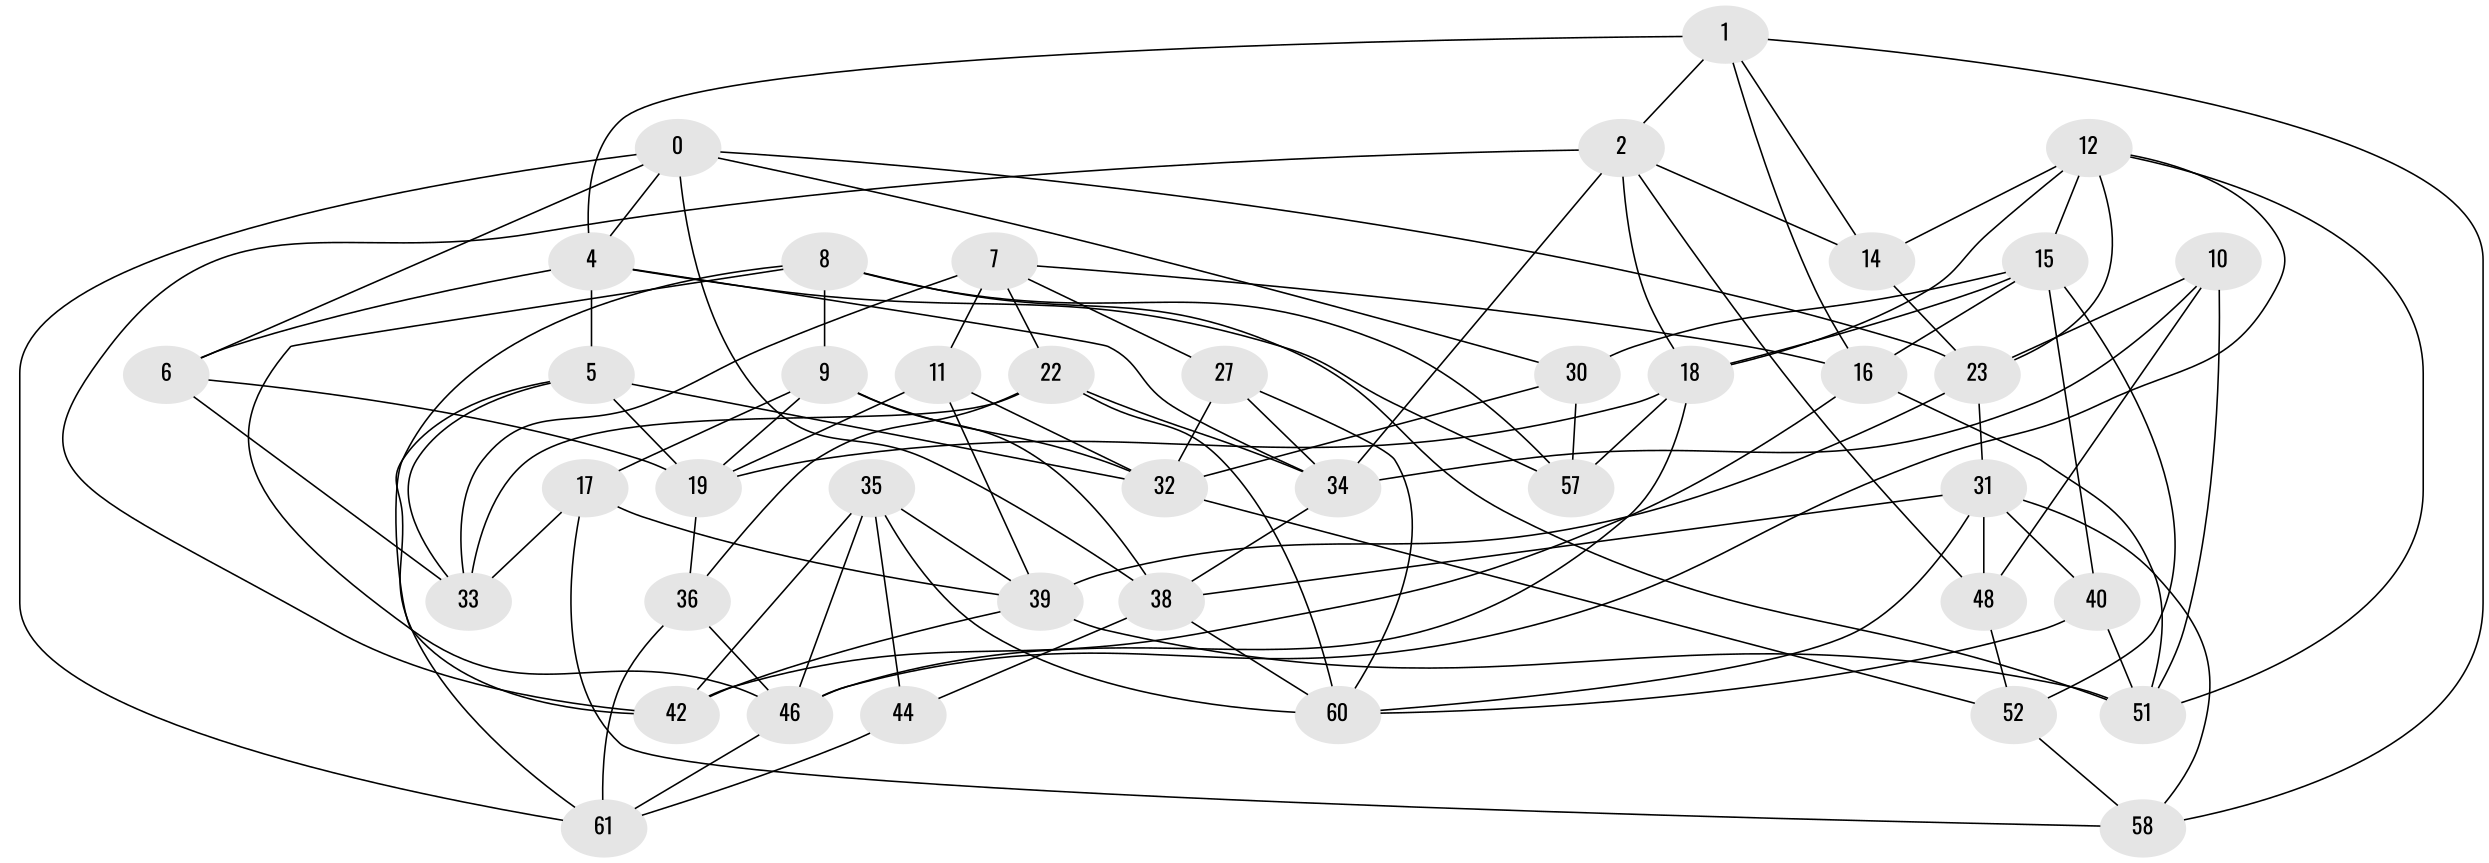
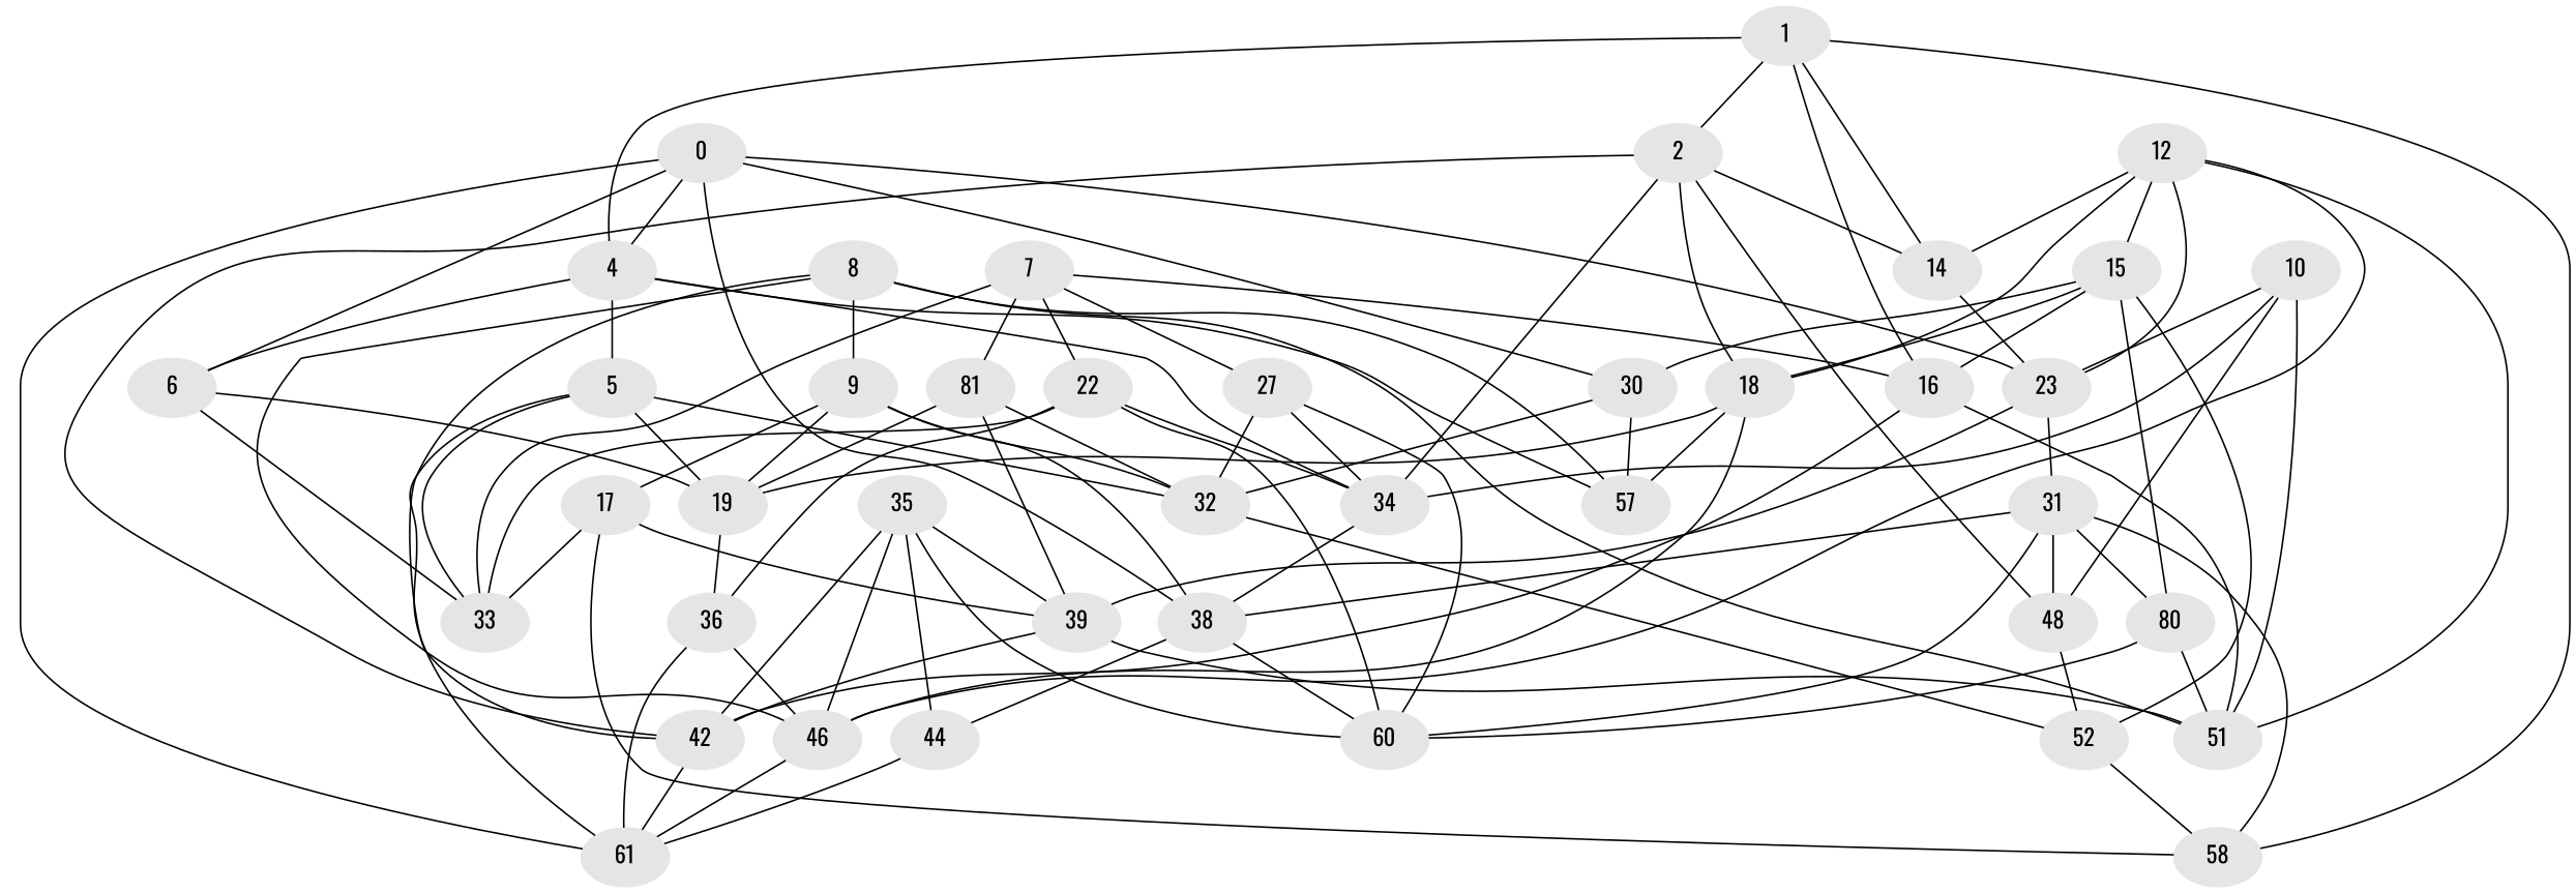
  graph {
    fontname=Oswald
    node [color=gray90 fontname=Oswald style=filled]
    edge [fontname=Oswald]
    1 [super="+63"]
    2 [super="+56"]
    4 [super="+26"]
    14
    16 [super="+59"]
    58
    18 [super="+21"]
    34 [super="+65"]
    42 [super="+47"]
    48
    6
    5 [super="+13"]
    57
    23 [super="+43"]
    51 [super="+67"]
    19 [super="+54"]
    46 [super="+68"]
    38 [super="+64"]
    61 [super="+69"]
    52
    n21 [label=0 super="+29"]
    30
    33 [super="+62"]
    39 [super="+53"]
    31 [super="+55"]
    32 [super="+37"]
    60 [super="+66"]
    44
-   11 [super="+28"]
+   11 [super="+28" label=81]
    36
    7 [super="+50"]
    22 [super="+25"]
    27
    8 [super="+20"]
    9 [super="+45"]
    17
    10
    12 [super="+49"]
    15 [super="+24"]
-   40
+   40 [label=80]
    35 [super="+41"]
    1 -- 2
    1 -- 4
    1 -- 14
    1 -- 16 [weight=2]
    1 -- 58
    2 -- 14
    2 -- 18
    2 -- 34
    2 -- 42
    2 -- 48
    4 -- 34
    4 -- 6
    4 -- 5
    4 -- 57
    14 -- 23
    16 -- 42
    16 -- 51
    18 -- 57
    18 -- 19
    18 -- 46
    34 -- 38
+   42 -- 61
    48 -- 52
    6 -- 19
    6 -- 33
    5 -- 19
    5 -- 61
    5 -- 33
    5 -- 32
    23 -- 39
    23 -- 31
    19 -- 36
    46 -- 61
    38 -- 60
    38 -- 44
    52 -- 58
    n21 -- 4
    n21 -- 6
    n21 -- 23
    n21 -- 38
    n21 -- 61
    n21 -- 30
    30 -- 57
    30 -- 32
    39 -- 42
    39 -- 51
    31 -- 58
    31 -- 48
    31 -- 38
    31 -- 60
    31 -- 40
    32 -- 52
    44 -- 61
    11 -- 19
    11 -- 39
    11 -- 32
    36 -- 46
    36 -- 61
    7 -- 16
    7 -- 33
    7 -- 11 [weight=2]
    7 -- 22
    7 -- 27
    22 -- 34
    22 -- 33 [weight=2]
    22 -- 60
    22 -- 36
    27 -- 34
    27 -- 32
    27 -- 60
    8 -- 42
    8 -- 57
    8 -- 51
    8 -- 46
    8 -- 9 [weight=2]
    9 -- 19
    9 -- 38
    9 -- 32
    9 -- 17
    17 -- 58
    17 -- 33
    17 -- 39
    10 -- 34
    10 -- 48
    10 -- 23
    10 -- 51
    12 -- 14
    12 -- 18
    12 -- 23
    12 -- 51
    12 -- 46
    12 -- 15
    15 -- 16
    15 -- 18
    15 -- 52
    15 -- 30
    15 -- 40
    40 -- 51
    40 -- 60
    35 -- 42
    35 -- 46
    35 -- 39
    35 -- 60
    35 -- 44 [weight=2]
  }
